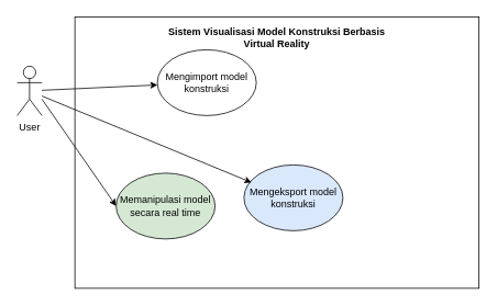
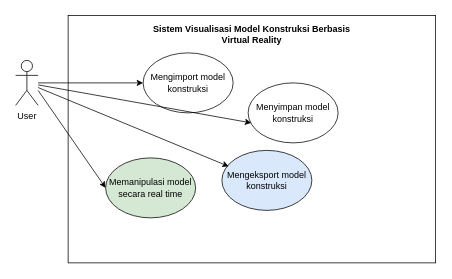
  <mxCell id="0" />
  <mxCell id="1" parent="0" />
  <mxCell id="2" value="User" style="shape=umlActor;verticalLabelPosition=bottom;verticalAlign=top;html=1;outlineConnect=0;" vertex="1" parent="1"><mxGeometry x="20" y="80" width="30" height="60" as="geometry" /></mxCell>
  <mxCell id="3" value="" style="rounded=0;whiteSpace=wrap;html=1;" vertex="1" parent="1"><mxGeometry x="90" y="20" width="490" height="330" as="geometry" /></mxCell>
- <mxCell id="4" value="Mengimport model konstruksi" style="ellipse;whiteSpace=wrap;html=1;" vertex="1" parent="1"><mxGeometry x="190" y="60" width="120" height="80" as="geometry" /></mxCell>
+ <mxCell id="4" value="Mengimport model konstruksi" style="ellipse;whiteSpace=wrap;html=1;" vertex="1" parent="1"><mxGeometry x="190" y="70" width="120" height="80" as="geometry" /></mxCell>
  <mxCell id="5" value="Memanipulasi model secara real time" style="ellipse;whiteSpace=wrap;html=1;fillColor=#d5e8d4;" vertex="1" parent="1"><mxGeometry x="140" y="210" width="120" height="80" as="geometry" /></mxCell>
  <mxCell id="6" value="&lt;b&gt;Sistem Visualisasi Model Konstruksi Berbasis Virtual Reality&lt;/b&gt;" style="text;html=1;strokeColor=none;fillColor=none;align=center;verticalAlign=middle;whiteSpace=wrap;rounded=0;" vertex="1" parent="1"><mxGeometry x="185" y="30" width="300" height="30" as="geometry" /></mxCell>
  <mxCell id="7" value="" style="endArrow=classic;html=1;rounded=0;" edge="1" parent="1" source="2" target="4"><mxGeometry width="50" height="50" relative="1" as="geometry"><mxPoint x="300" y="160" as="sourcePoint" /><mxPoint x="350" y="110" as="targetPoint" /></mxGeometry></mxCell>
  <mxCell id="8" value="" style="endArrow=classic;html=1;rounded=0;entryX=0;entryY=0.5;entryDx=0;entryDy=0;" edge="1" parent="1" target="5"><mxGeometry width="50" height="50" relative="1" as="geometry"><mxPoint x="50" y="120" as="sourcePoint" /><mxPoint x="180.177" y="126.932" as="targetPoint" /></mxGeometry></mxCell>
+ <mxCell id="9" value="Menyimpan model konstruksi" style="ellipse;whiteSpace=wrap;html=1;" vertex="1" parent="1"><mxGeometry x="330" y="110" width="120" height="80" as="geometry" /></mxCell>
  <mxCell id="10" value="Mengeksport model konstruksi" style="ellipse;whiteSpace=wrap;html=1;fillColor=#dae8fc;" vertex="1" parent="1"><mxGeometry x="295" y="200" width="120" height="80" as="geometry" /></mxCell>
+ <mxCell id="11" value="" style="endArrow=classic;html=1;rounded=0;entryX=0.035;entryY=0.667;entryDx=0;entryDy=0;entryPerimeter=0;" edge="1" parent="1" source="2" target="9"><mxGeometry width="50" height="50" relative="1" as="geometry"><mxPoint x="60" y="119.302" as="sourcePoint" /><mxPoint x="200.145" y="112.784" as="targetPoint" /></mxGeometry></mxCell>
  <mxCell id="12" value="" style="endArrow=classic;html=1;rounded=0;entryX=0.076;entryY=0.267;entryDx=0;entryDy=0;entryPerimeter=0;" edge="1" parent="1" source="2" target="10"><mxGeometry width="50" height="50" relative="1" as="geometry"><mxPoint x="60" y="122.675" as="sourcePoint" /><mxPoint x="344.2" y="173.36" as="targetPoint" /></mxGeometry></mxCell>
